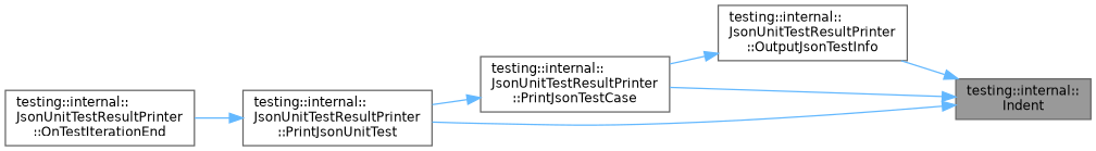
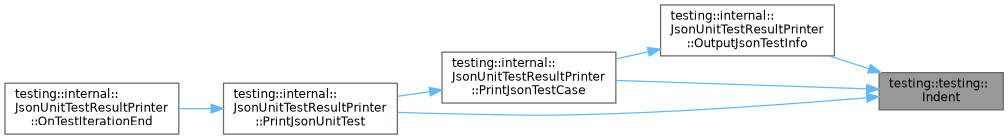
  digraph {
    rankdir=RL
    node [color=grey40 fillcolor=white fontname=Helvetica fontsize=10 shape=box style=filled]
    edge [color=steelblue1 dir=back fontname=Helvetica fontsize=10 labelfontname=Helvetica labelfontsize=10 style=solid]
-   n1 [color=gray40 fillcolor=grey60 fontcolor=black height=0.2 label="testing::internal::\lIndent" width=0.4]
+   n1 [color=gray40 fillcolor=grey60 fontcolor=black height=0.2 label="testing::testing::\lIndent" width=0.4]
    n2 [height=0.2 label="testing::internal::\lJsonUnitTestResultPrinter\l::OutputJsonTestInfo" width=0.4]
    n3 [height=0.2 label="testing::internal::\lJsonUnitTestResultPrinter\l::PrintJsonTestCase" width=0.4]
    n4 [height=0.2 label="testing::internal::\lJsonUnitTestResultPrinter\l::PrintJsonUnitTest" width=0.4]
    n5 [height=0.2 label="testing::internal::\lJsonUnitTestResultPrinter\l::OnTestIterationEnd" width=0.4]
    n1 -> n2
    n1 -> n3
    n1 -> n4
    n2 -> n3
    n3 -> n4
    n4 -> n5
  }
